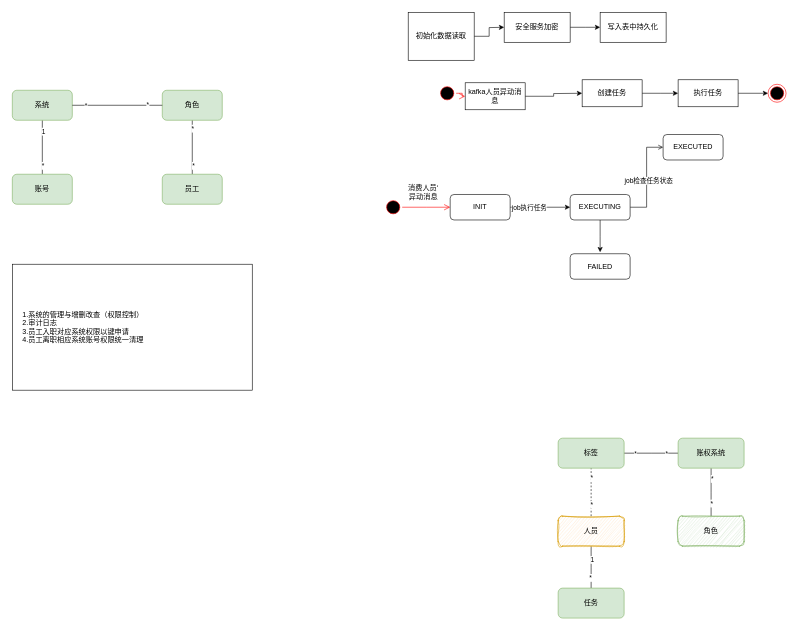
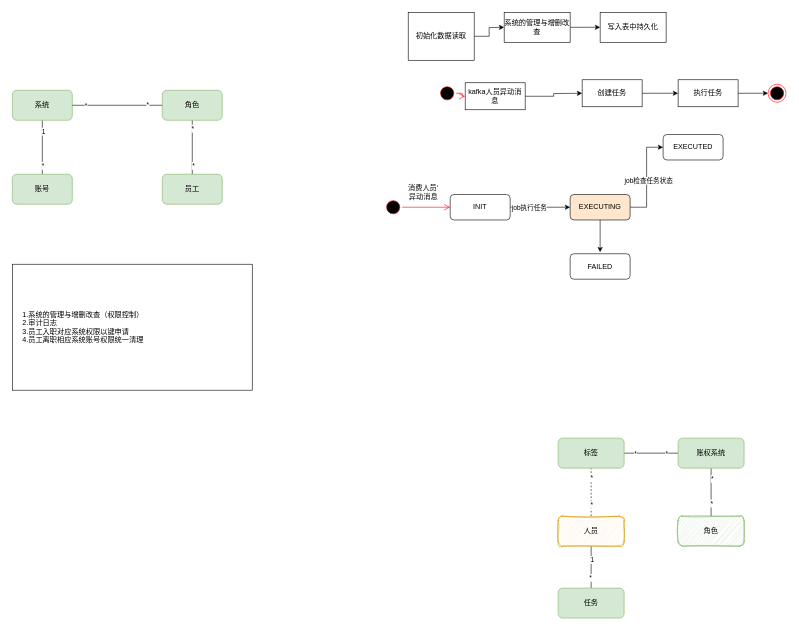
  <mxCell id="0" />
  <mxCell id="1" parent="0" />
  <mxCell id="2" style="rounded=0;orthogonalLoop=1;jettySize=auto;html=1;exitX=0.5;exitY=1;exitDx=0;exitDy=0;entryX=0.5;entryY=0;entryDx=0;entryDy=0;endArrow=none;endFill=0;" parent="1" source="5" target="6" edge="1"><mxGeometry relative="1" as="geometry" /></mxCell>
  <mxCell id="3" value="1" style="edgeLabel;html=1;align=center;verticalAlign=middle;resizable=0;points=[];" parent="2" vertex="1" connectable="0"><mxGeometry x="-0.6" y="1" relative="1" as="geometry"><mxPoint as="offset" /></mxGeometry></mxCell>
  <mxCell id="4" value="*" style="edgeLabel;html=1;align=center;verticalAlign=middle;resizable=0;points=[];" parent="2" vertex="1" connectable="0"><mxGeometry x="0.667" relative="1" as="geometry"><mxPoint as="offset" /></mxGeometry></mxCell>
  <mxCell id="5" value="系统" style="rounded=1;whiteSpace=wrap;html=1;fillColor=#d5e8d4;strokeColor=#82b366;" parent="1" vertex="1"><mxGeometry x="20" y="150" width="100" height="50" as="geometry" /></mxCell>
  <mxCell id="6" value="账号" style="rounded=1;whiteSpace=wrap;html=1;fillColor=#d5e8d4;strokeColor=#82b366;" parent="1" vertex="1"><mxGeometry x="20" y="290" width="100" height="50" as="geometry" /></mxCell>
  <mxCell id="7" style="edgeStyle=orthogonalEdgeStyle;rounded=0;orthogonalLoop=1;jettySize=auto;html=1;exitX=0.5;exitY=0;exitDx=0;exitDy=0;entryX=0.5;entryY=1;entryDx=0;entryDy=0;endArrow=none;endFill=0;" parent="1" source="10" target="11" edge="1"><mxGeometry relative="1" as="geometry" /></mxCell>
  <mxCell id="8" value="*" style="edgeLabel;html=1;align=center;verticalAlign=middle;resizable=0;points=[];" parent="7" vertex="1" connectable="0"><mxGeometry x="-0.667" y="-1" relative="1" as="geometry"><mxPoint as="offset" /></mxGeometry></mxCell>
  <mxCell id="9" value="*" style="edgeLabel;html=1;align=center;verticalAlign=middle;resizable=0;points=[];" parent="7" vertex="1" connectable="0"><mxGeometry x="0.711" relative="1" as="geometry"><mxPoint as="offset" /></mxGeometry></mxCell>
  <mxCell id="10" value="员工" style="rounded=1;whiteSpace=wrap;html=1;fillColor=#d5e8d4;strokeColor=#82b366;" parent="1" vertex="1"><mxGeometry x="270" y="290" width="100" height="50" as="geometry" /></mxCell>
  <mxCell id="11" value="角色" style="rounded=1;whiteSpace=wrap;html=1;fillColor=#d5e8d4;strokeColor=#82b366;" parent="1" vertex="1"><mxGeometry x="270" y="150" width="100" height="50" as="geometry" /></mxCell>
  <mxCell id="12" value="" style="rounded=0;whiteSpace=wrap;html=1;" parent="1" vertex="1"><mxGeometry x="20" y="440" width="400" height="210" as="geometry" /></mxCell>
  <mxCell id="13" value="1.系统的管理与增删改查（权限控制）&lt;br&gt;2.审计日志&lt;br&gt;3.员工入职对应系统权限以键申请&lt;br&gt;4.员工离职相应系统账号权限统一清理" style="text;html=1;strokeColor=none;fillColor=none;align=left;verticalAlign=middle;whiteSpace=wrap;rounded=0;" parent="1" vertex="1"><mxGeometry x="35" y="465" width="370" height="160" as="geometry" /></mxCell>
  <mxCell id="14" style="edgeStyle=orthogonalEdgeStyle;rounded=0;orthogonalLoop=1;jettySize=auto;html=1;exitX=0;exitY=0.5;exitDx=0;exitDy=0;entryX=1;entryY=0.5;entryDx=0;entryDy=0;endArrow=none;endFill=0;" parent="1" source="11" target="5" edge="1"><mxGeometry relative="1" as="geometry"><mxPoint x="330" y="300" as="sourcePoint" /><mxPoint x="330" y="210" as="targetPoint" /></mxGeometry></mxCell>
  <mxCell id="15" value="*" style="edgeLabel;html=1;align=center;verticalAlign=middle;resizable=0;points=[];" parent="14" vertex="1" connectable="0"><mxGeometry x="-0.667" y="-1" relative="1" as="geometry"><mxPoint as="offset" /></mxGeometry></mxCell>
  <mxCell id="16" value="*" style="edgeLabel;html=1;align=center;verticalAlign=middle;resizable=0;points=[];" parent="14" vertex="1" connectable="0"><mxGeometry x="0.711" relative="1" as="geometry"><mxPoint as="offset" /></mxGeometry></mxCell>
  <mxCell id="17" style="edgeStyle=orthogonalEdgeStyle;rounded=0;orthogonalLoop=1;jettySize=auto;html=1;exitX=1;exitY=0.5;exitDx=0;exitDy=0;" edge="1" parent="1" source="18"><mxGeometry relative="1" as="geometry"><mxPoint x="970" y="155" as="targetPoint" /></mxGeometry></mxCell>
  <mxCell id="18" value="kafka人员异动消息" style="rounded=0;whiteSpace=wrap;html=1;" vertex="1" parent="1"><mxGeometry x="775" y="137.5" width="100" height="45" as="geometry" /></mxCell>
  <mxCell id="19" style="edgeStyle=orthogonalEdgeStyle;rounded=0;orthogonalLoop=1;jettySize=auto;html=1;exitX=1;exitY=0.5;exitDx=0;exitDy=0;" edge="1" parent="1" source="20"><mxGeometry relative="1" as="geometry"><mxPoint x="1130" y="155" as="targetPoint" /></mxGeometry></mxCell>
  <mxCell id="20" value="创建任务" style="rounded=0;whiteSpace=wrap;html=1;" vertex="1" parent="1"><mxGeometry x="970" y="132.5" width="100" height="45" as="geometry" /></mxCell>
  <mxCell id="21" style="edgeStyle=orthogonalEdgeStyle;rounded=0;orthogonalLoop=1;jettySize=auto;html=1;exitX=1;exitY=0.5;exitDx=0;exitDy=0;entryX=0;entryY=0.5;entryDx=0;entryDy=0;" edge="1" parent="1" source="22" target="23"><mxGeometry relative="1" as="geometry" /></mxCell>
  <mxCell id="22" value="执行任务" style="rounded=0;whiteSpace=wrap;html=1;" vertex="1" parent="1"><mxGeometry x="1130" y="132.5" width="100" height="45" as="geometry" /></mxCell>
  <mxCell id="23" value="" style="ellipse;html=1;shape=endState;fillColor=#000000;strokeColor=#ff0000;" vertex="1" parent="1"><mxGeometry x="1280" y="140" width="30" height="30" as="geometry" /></mxCell>
  <mxCell id="24" value="" style="ellipse;html=1;shape=startState;fillColor=#000000;strokeColor=#ff0000;" vertex="1" parent="1"><mxGeometry x="730" y="140" width="30" height="30" as="geometry" /></mxCell>
  <mxCell id="25" value="" style="edgeStyle=orthogonalEdgeStyle;html=1;verticalAlign=bottom;endArrow=open;endSize=8;strokeColor=#ff0000;rounded=0;entryX=0;entryY=0.5;entryDx=0;entryDy=0;" edge="1" source="24" parent="1" target="18"><mxGeometry relative="1" as="geometry"><mxPoint x="725" y="230" as="targetPoint" /></mxGeometry></mxCell>
  <mxCell id="26" style="edgeStyle=orthogonalEdgeStyle;rounded=0;orthogonalLoop=1;jettySize=auto;html=1;exitX=1;exitY=0.5;exitDx=0;exitDy=0;" edge="1" parent="1" source="27"><mxGeometry relative="1" as="geometry"><mxPoint x="840" y="45" as="targetPoint" /></mxGeometry></mxCell>
  <mxCell id="27" value="初始化数据读取" style="html=1;whiteSpace=wrap;" vertex="1" parent="1"><mxGeometry x="680" y="20" width="110" height="80" as="geometry" /></mxCell>
  <mxCell id="28" style="edgeStyle=orthogonalEdgeStyle;rounded=0;orthogonalLoop=1;jettySize=auto;html=1;exitX=1;exitY=0.5;exitDx=0;exitDy=0;" edge="1" parent="1" source="29"><mxGeometry relative="1" as="geometry"><mxPoint x="1000" y="45" as="targetPoint" /></mxGeometry></mxCell>
- <mxCell id="29" value="安全服务加密" style="html=1;whiteSpace=wrap;" vertex="1" parent="1"><mxGeometry x="840" y="20" width="110" height="50" as="geometry" /></mxCell>
+ <mxCell id="29" value="系统的管理与增删改查" style="html=1;whiteSpace=wrap;" vertex="1" parent="1"><mxGeometry x="840" y="20" width="110" height="50" as="geometry" /></mxCell>
  <mxCell id="30" value="写入表中持久化" style="html=1;whiteSpace=wrap;" vertex="1" parent="1"><mxGeometry x="1000" y="20" width="110" height="50" as="geometry" /></mxCell>
  <mxCell id="31" value="" style="ellipse;html=1;shape=startState;fillColor=#000000;strokeColor=#ff0000;" vertex="1" parent="1"><mxGeometry x="640" y="330" width="30" height="30" as="geometry" /></mxCell>
  <mxCell id="32" value="" style="edgeStyle=orthogonalEdgeStyle;html=1;verticalAlign=bottom;endArrow=open;endSize=8;strokeColor=#ff0000;rounded=0;" edge="1" source="31" parent="1"><mxGeometry relative="1" as="geometry"><mxPoint x="750" y="345" as="targetPoint" /></mxGeometry></mxCell>
  <mxCell id="33" style="edgeStyle=orthogonalEdgeStyle;rounded=0;orthogonalLoop=1;jettySize=auto;html=1;exitX=1;exitY=0.5;exitDx=0;exitDy=0;" edge="1" parent="1" source="35"><mxGeometry relative="1" as="geometry"><mxPoint x="950" y="345" as="targetPoint" /></mxGeometry></mxCell>
  <mxCell id="34" value="job执行任务" style="edgeLabel;html=1;align=center;verticalAlign=middle;resizable=0;points=[];" vertex="1" connectable="0" parent="33"><mxGeometry x="-0.383" relative="1" as="geometry"><mxPoint as="offset" /></mxGeometry></mxCell>
  <mxCell id="35" value="INIT" style="rounded=1;whiteSpace=wrap;html=1;" vertex="1" parent="1"><mxGeometry x="750" y="323.75" width="100" height="42.5" as="geometry" /></mxCell>
  <mxCell id="36" value="消费人员‘&lt;br&gt;异动消息" style="text;html=1;align=center;verticalAlign=middle;resizable=0;points=[];autosize=1;strokeColor=none;fillColor=none;" vertex="1" parent="1"><mxGeometry x="670" y="300" width="70" height="40" as="geometry" /></mxCell>
  <mxCell id="37" style="edgeStyle=orthogonalEdgeStyle;rounded=0;orthogonalLoop=1;jettySize=auto;html=1;exitX=0.5;exitY=1;exitDx=0;exitDy=0;" edge="1" parent="1" source="40"><mxGeometry relative="1" as="geometry"><mxPoint x="1000" y="420" as="targetPoint" /></mxGeometry></mxCell>
- <mxCell id="38" style="edgeStyle=orthogonalEdgeStyle;rounded=0;orthogonalLoop=1;jettySize=auto;html=1;exitX=1;exitY=0.5;exitDx=0;exitDy=0;entryX=0;entryY=0.5;entryDx=0;entryDy=0;endArrow=open;" edge="1" parent="1" source="40" target="41"><mxGeometry relative="1" as="geometry" /></mxCell>
+ <mxCell id="38" style="edgeStyle=orthogonalEdgeStyle;rounded=0;orthogonalLoop=1;jettySize=auto;html=1;exitX=1;exitY=0.5;exitDx=0;exitDy=0;entryX=0;entryY=0.5;entryDx=0;entryDy=0;" edge="1" parent="1" source="40" target="41"><mxGeometry relative="1" as="geometry" /></mxCell>
  <mxCell id="39" value="job检查任务状态" style="edgeLabel;html=1;align=center;verticalAlign=middle;resizable=0;points=[];" vertex="1" connectable="0" parent="38"><mxGeometry x="-0.073" y="-3" relative="1" as="geometry"><mxPoint as="offset" /></mxGeometry></mxCell>
- <mxCell id="40" value="EXECUTING" style="rounded=1;whiteSpace=wrap;html=1;" vertex="1" parent="1"><mxGeometry x="950" y="323.75" width="100" height="42.5" as="geometry" /></mxCell>
+ <mxCell id="40" value="EXECUTING" style="rounded=1;whiteSpace=wrap;html=1;fillColor=#ffe6cc;" vertex="1" parent="1"><mxGeometry x="950" y="323.75" width="100" height="42.5" as="geometry" /></mxCell>
  <mxCell id="41" value="EXECUTED" style="rounded=1;whiteSpace=wrap;html=1;" vertex="1" parent="1"><mxGeometry x="1105" y="223.75" width="100" height="42.5" as="geometry" /></mxCell>
  <mxCell id="42" value="FAILED" style="rounded=1;whiteSpace=wrap;html=1;" vertex="1" parent="1"><mxGeometry x="950" y="422.5" width="100" height="42.5" as="geometry" /></mxCell>
  <mxCell id="43" style="edgeStyle=orthogonalEdgeStyle;rounded=0;orthogonalLoop=1;jettySize=auto;html=1;exitX=0.5;exitY=0;exitDx=0;exitDy=0;entryX=0.5;entryY=1;entryDx=0;entryDy=0;endArrow=none;endFill=0;dashed=1;" edge="1" parent="1" source="49" target="53"><mxGeometry relative="1" as="geometry" /></mxCell>
  <mxCell id="44" value="*" style="edgeLabel;html=1;align=center;verticalAlign=middle;resizable=0;points=[];" vertex="1" connectable="0" parent="43"><mxGeometry x="-0.5" relative="1" as="geometry"><mxPoint as="offset" /></mxGeometry></mxCell>
  <mxCell id="45" value="*" style="edgeLabel;html=1;align=center;verticalAlign=middle;resizable=0;points=[];" vertex="1" connectable="0" parent="43"><mxGeometry x="0.6" relative="1" as="geometry"><mxPoint as="offset" /></mxGeometry></mxCell>
  <mxCell id="46" style="edgeStyle=orthogonalEdgeStyle;rounded=0;orthogonalLoop=1;jettySize=auto;html=1;exitX=0.5;exitY=1;exitDx=0;exitDy=0;endArrow=none;endFill=0;" edge="1" parent="1" source="49"><mxGeometry relative="1" as="geometry"><mxPoint x="985" y="980" as="targetPoint" /></mxGeometry></mxCell>
  <mxCell id="47" value="1" style="edgeLabel;html=1;align=center;verticalAlign=middle;resizable=0;points=[];" vertex="1" connectable="0" parent="46"><mxGeometry x="-0.376" y="1" relative="1" as="geometry"><mxPoint as="offset" /></mxGeometry></mxCell>
  <mxCell id="48" value="*" style="edgeLabel;html=1;align=center;verticalAlign=middle;resizable=0;points=[];" vertex="1" connectable="0" parent="46"><mxGeometry x="0.49" y="-2" relative="1" as="geometry"><mxPoint as="offset" /></mxGeometry></mxCell>
  <mxCell id="49" value="人员" style="rounded=1;whiteSpace=wrap;html=1;fillColor=#ffe6cc;strokeColor=#d79b00;shadow=0;sketch=1;curveFitting=1;jiggle=2;" vertex="1" parent="1"><mxGeometry x="930" y="860" width="110" height="50" as="geometry" /></mxCell>
  <mxCell id="50" style="edgeStyle=orthogonalEdgeStyle;rounded=0;orthogonalLoop=1;jettySize=auto;html=1;exitX=1;exitY=0.5;exitDx=0;exitDy=0;endArrow=none;endFill=0;" edge="1" parent="1" source="53"><mxGeometry relative="1" as="geometry"><mxPoint x="1130" y="755" as="targetPoint" /></mxGeometry></mxCell>
  <mxCell id="51" value="*" style="edgeLabel;html=1;align=center;verticalAlign=middle;resizable=0;points=[];" vertex="1" connectable="0" parent="50"><mxGeometry x="-0.602" relative="1" as="geometry"><mxPoint as="offset" /></mxGeometry></mxCell>
  <mxCell id="52" value="*" style="edgeLabel;html=1;align=center;verticalAlign=middle;resizable=0;points=[];" vertex="1" connectable="0" parent="50"><mxGeometry x="0.558" y="-1" relative="1" as="geometry"><mxPoint as="offset" /></mxGeometry></mxCell>
  <mxCell id="53" value="标签" style="rounded=1;whiteSpace=wrap;html=1;fillColor=#d5e8d4;strokeColor=#82b366;" vertex="1" parent="1"><mxGeometry x="930" y="730" width="110" height="50" as="geometry" /></mxCell>
  <mxCell id="54" value="任务" style="rounded=1;whiteSpace=wrap;html=1;fillColor=#d5e8d4;strokeColor=#82b366;" vertex="1" parent="1"><mxGeometry x="930" y="980" width="110" height="50" as="geometry" /></mxCell>
  <mxCell id="55" style="edgeStyle=orthogonalEdgeStyle;rounded=0;orthogonalLoop=1;jettySize=auto;html=1;exitX=0.5;exitY=1;exitDx=0;exitDy=0;endArrow=none;endFill=0;" edge="1" parent="1" source="58"><mxGeometry relative="1" as="geometry"><mxPoint x="1185" y="860" as="targetPoint" /></mxGeometry></mxCell>
  <mxCell id="56" value="*" style="edgeLabel;html=1;align=center;verticalAlign=middle;resizable=0;points=[];" vertex="1" connectable="0" parent="55"><mxGeometry x="-0.578" y="1" relative="1" as="geometry"><mxPoint as="offset" /></mxGeometry></mxCell>
  <mxCell id="57" value="*" style="edgeLabel;html=1;align=center;verticalAlign=middle;resizable=0;points=[];" vertex="1" connectable="0" parent="55"><mxGeometry x="0.478" relative="1" as="geometry"><mxPoint as="offset" /></mxGeometry></mxCell>
  <mxCell id="58" value="账权系统" style="rounded=1;whiteSpace=wrap;html=1;fillColor=#d5e8d4;strokeColor=#82b366;" vertex="1" parent="1"><mxGeometry x="1130" y="730" width="110" height="50" as="geometry" /></mxCell>
  <mxCell id="59" value="角色" style="rounded=1;whiteSpace=wrap;html=1;fillColor=#d5e8d4;strokeColor=#82b366;sketch=1;curveFitting=1;jiggle=2;" vertex="1" parent="1"><mxGeometry x="1130" y="860" width="110" height="50" as="geometry" /></mxCell>
